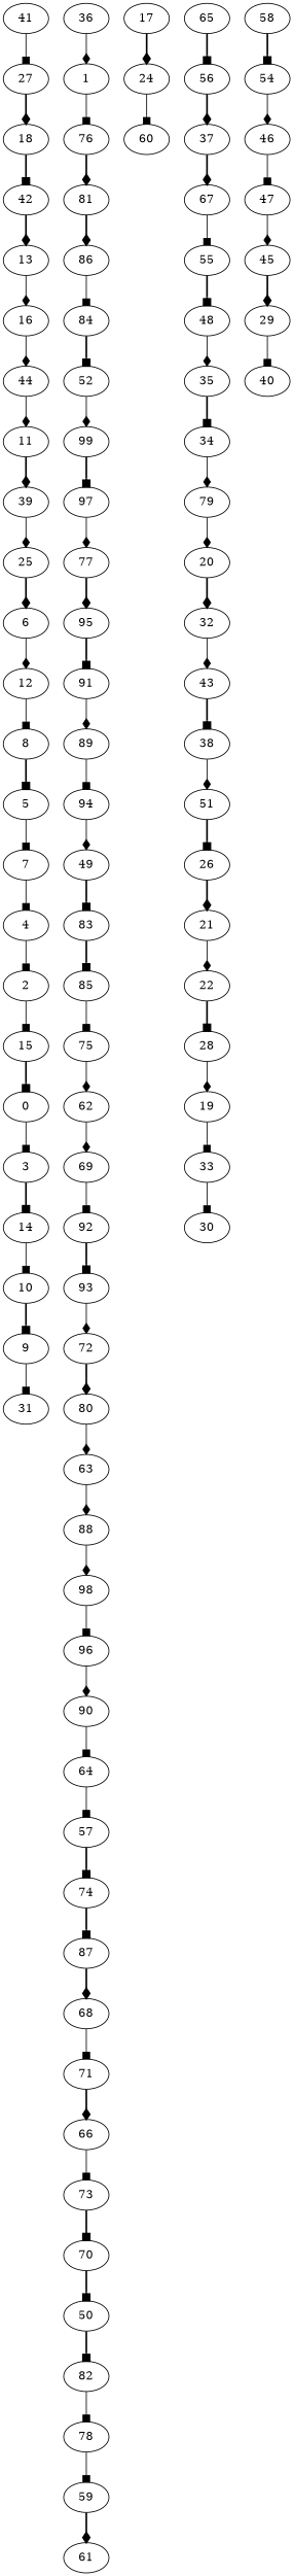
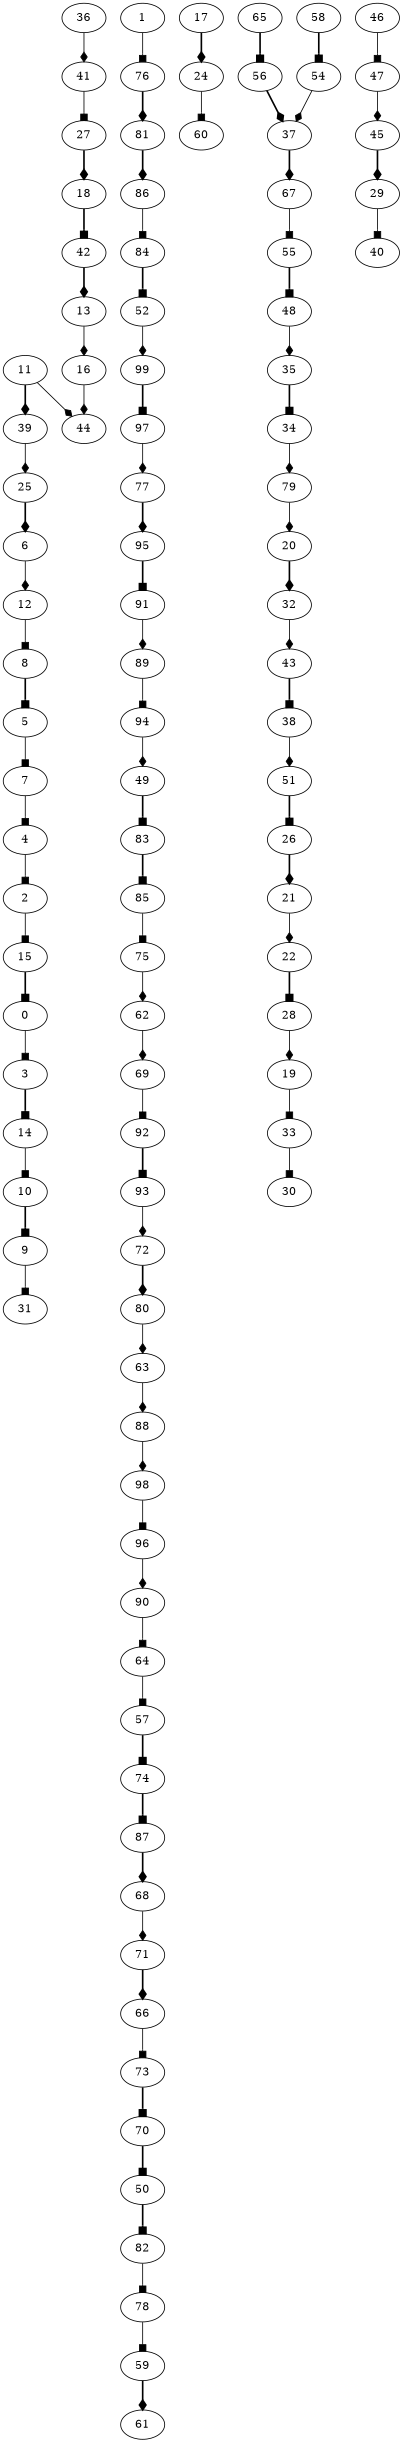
  digraph {
    edge [arrowhead=box style=solid]
    0
    3
    14
    1
    76
    81
    2
    15
    10
    4
    5
    7
    6
    12
    8
    9
    31
    11
    39
    25
    13
    16
    44
    17
    24
    60
    18
    42
    19
    33
    30
    20
    32
    43
    21
    22
    28
    36
    41
    26
    27
    29
    40
    38
    34
    79
    35
    37
    67
    55
    51
    65
    56
    45
    46
    47
    48
    49
    83
    85
    50
    82
    78
    52
    99
    97
    58
    54
    57
    74
    87
    59
    61
    62
    69
    92
    63
    88
    98
    64
    66
    73
    70
    68
    71
    93
    72
    80
    75
    86
    77
    95
    91
    84
    96
    89
    94
    90
    0 -> 3
    3 -> 14 [style=bold]
    14 -> 10
    1 -> 76
    76 -> 81 [arrowhead=diamond style=bold]
    81 -> 86 [arrowhead=diamond style=bold]
    2 -> 15
    15 -> 0 [style=bold]
    10 -> 9 [style=bold]
    4 -> 2
    5 -> 7
    7 -> 4
    6 -> 12 [arrowhead=diamond]
    12 -> 8
    8 -> 5 [style=bold]
    9 -> 31
    11 -> 39 [arrowhead=diamond style=bold]
    39 -> 25 [arrowhead=diamond]
    25 -> 6 [arrowhead=diamond style=bold]
    13 -> 16 [arrowhead=diamond]
    16 -> 44 [arrowhead=diamond]
-   44 -> 11 [arrowhead=diamond]
+   11 -> 44 [arrowhead=diamond]
    17 -> 24 [arrowhead=diamond style=bold]
    24 -> 60
    18 -> 42 [style=bold]
    42 -> 13 [arrowhead=diamond style=bold]
    19 -> 33
    33 -> 30
    20 -> 32 [arrowhead=diamond style=bold]
    32 -> 43 [arrowhead=diamond]
    43 -> 38 [style=bold]
    21 -> 22 [arrowhead=diamond]
    22 -> 28 [style=bold]
    28 -> 19 [arrowhead=diamond]
-   36 -> 1 [arrowhead=diamond]
+   36 -> 41 [arrowhead=diamond]
    41 -> 27
    26 -> 21 [arrowhead=diamond style=bold]
    27 -> 18 [arrowhead=diamond style=bold]
    29 -> 40
    38 -> 51 [arrowhead=diamond]
    34 -> 79 [arrowhead=diamond]
    79 -> 20 [arrowhead=diamond]
    35 -> 34 [style=bold]
    37 -> 67 [arrowhead=diamond style=bold]
    67 -> 55
    55 -> 48 [style=bold]
    51 -> 26 [style=bold]
    65 -> 56 [style=bold]
    56 -> 37 [arrowhead=diamond style=bold]
    45 -> 29 [arrowhead=diamond style=bold]
    46 -> 47
    47 -> 45 [arrowhead=diamond]
    48 -> 35 [arrowhead=diamond]
    49 -> 83 [style=bold]
    83 -> 85 [style=bold]
    85 -> 75
    50 -> 82 [style=bold]
    82 -> 78
    78 -> 59
    52 -> 99 [arrowhead=diamond]
    99 -> 97 [style=bold]
    97 -> 77 [arrowhead=diamond]
    58 -> 54 [style=bold]
-   54 -> 46 [arrowhead=diamond]
+   54 -> 37 [arrowhead=diamond]
    57 -> 74 [style=bold]
    74 -> 87 [style=bold]
    87 -> 68 [arrowhead=diamond style=bold]
    59 -> 61 [arrowhead=diamond style=bold]
    62 -> 69 [arrowhead=diamond]
    69 -> 92
    92 -> 93 [style=bold]
    63 -> 88 [arrowhead=diamond]
    88 -> 98 [arrowhead=diamond]
    98 -> 96
    64 -> 57
    66 -> 73
    73 -> 70 [style=bold]
    70 -> 50 [style=bold]
-   68 -> 71
+   68 -> 71 [arrowhead=diamond]
    71 -> 66 [arrowhead=diamond style=bold]
    93 -> 72 [arrowhead=diamond]
    72 -> 80 [arrowhead=diamond style=bold]
    80 -> 63 [arrowhead=diamond]
    75 -> 62 [arrowhead=diamond]
    86 -> 84
    77 -> 95 [arrowhead=diamond style=bold]
    95 -> 91 [style=bold]
    91 -> 89 [arrowhead=diamond]
    84 -> 52 [style=bold]
    96 -> 90 [arrowhead=diamond]
    89 -> 94
    94 -> 49 [arrowhead=diamond]
    90 -> 64
  }
